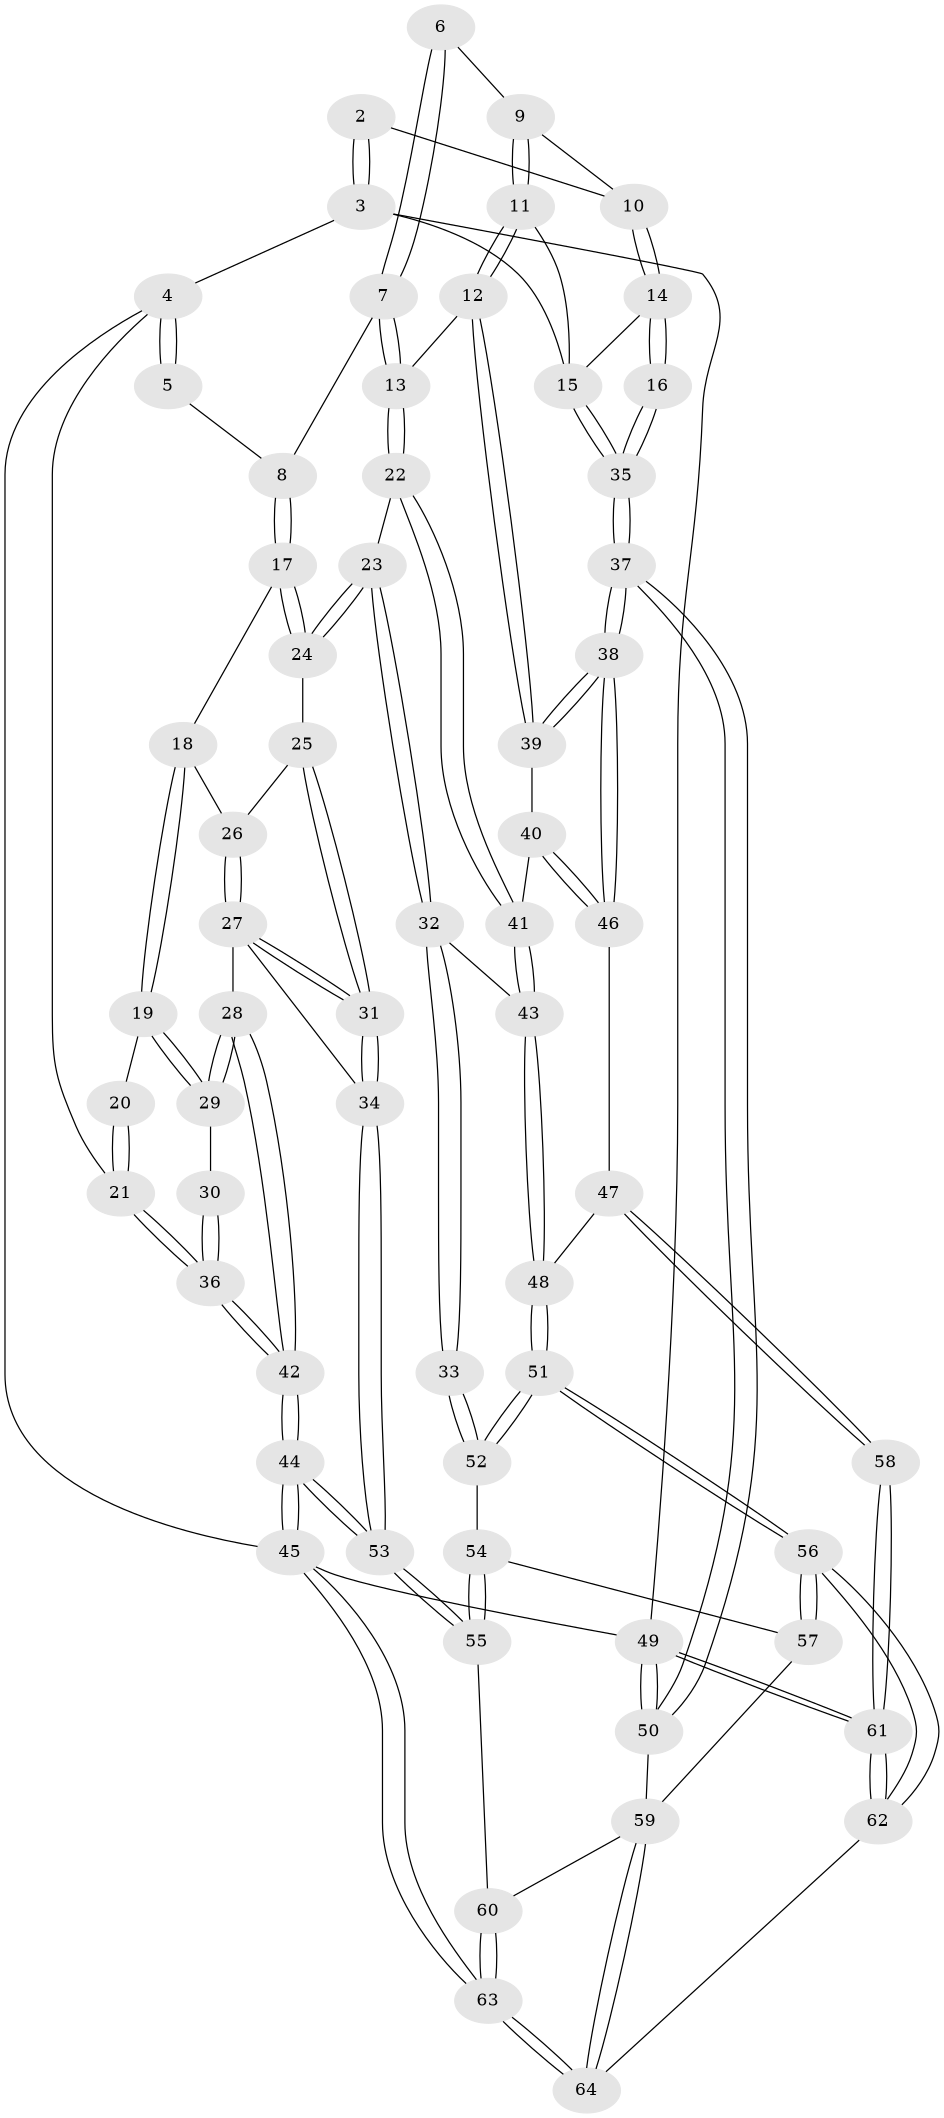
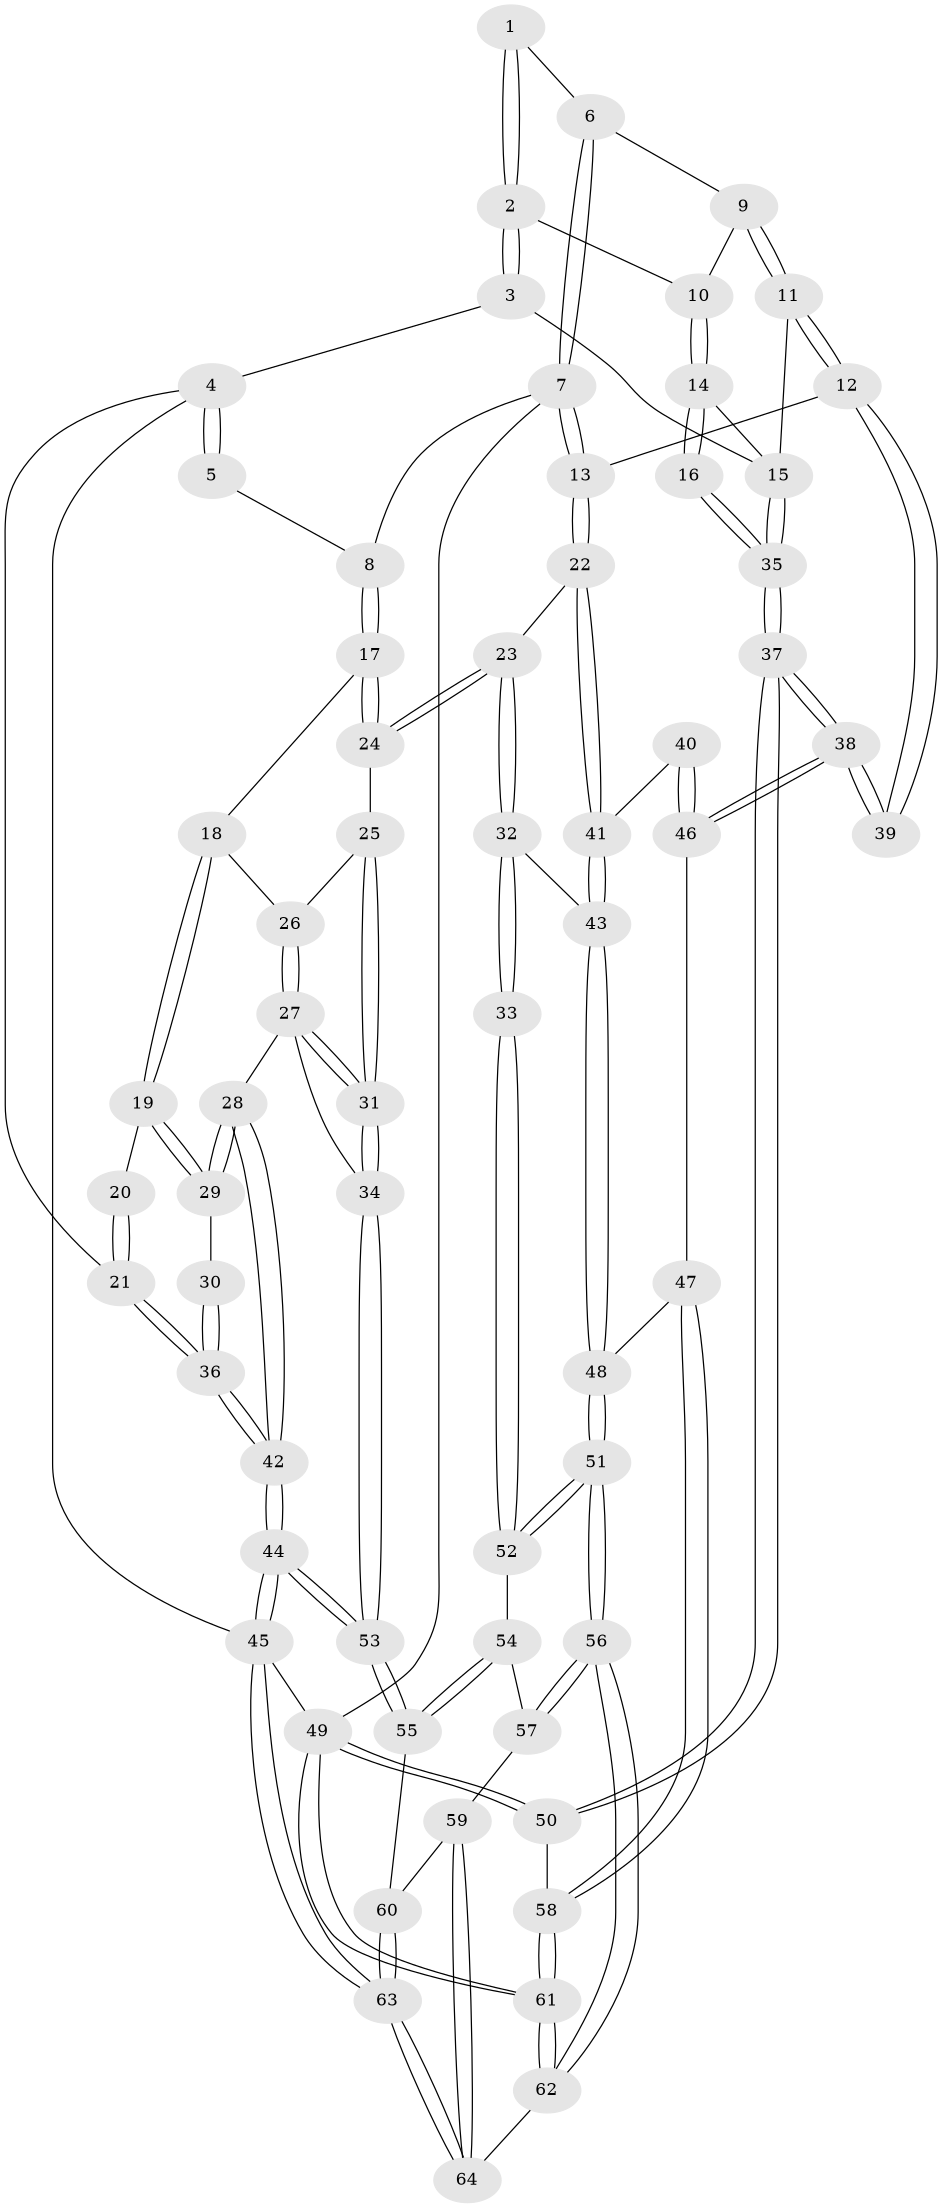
  graph {
    node [color=gray90 style=filled]
+   1
    2
    6
    3
    10
    7
    9
    4
    49
    15
    14
    5
    21
    45
    16
    35
    50
    61
    8
    36
    63
    17
    13
    11
    22
    18
    24
    12
    39
    40
    23
    41
    37
    19
    26
    25
    20
    29
    27
    30
    42
    32
    43
    33
    31
    34
    28
    44
    53
    52
    48
    54
    55
    38
    46
    58
    47
    51
    64
    56
    62
    57
    60
    59
+   1 -- 2
+   1 -- 2
+   1 -- 6
    2 -- 3
    2 -- 3
    2 -- 10
    6 -- 7
    6 -- 7
    6 -- 9
    3 -- 4
-   3 -- 49
+   7 -- 49
    3 -- 15
    10 -- 14
    10 -- 14
    7 -- 8
    7 -- 13
    7 -- 13
    9 -- 10
    9 -- 11
    9 -- 11
    4 -- 5
    4 -- 5
    4 -- 21
    4 -- 45
    49 -- 50
    49 -- 50
    49 -- 61
    49 -- 61
    15 -- 35
    15 -- 35
    14 -- 15
    14 -- 16
    14 -- 16
    5 -- 8
    21 -- 36
    21 -- 36
    45 -- 49
    45 -- 63
    45 -- 63
    16 -- 35
    16 -- 35
    35 -- 37
    35 -- 37
-   50 -- 59
+   50 -- 58
    61 -- 62
    61 -- 62
    8 -- 17
    8 -- 17
    36 -- 42
    36 -- 42
    63 -- 64
    63 -- 64
    17 -- 18
    17 -- 24
    17 -- 24
    13 -- 22
    13 -- 22
    11 -- 15
    11 -- 12
    11 -- 12
    22 -- 23
    22 -- 41
    22 -- 41
    18 -- 19
    18 -- 19
    18 -- 26
    24 -- 25
    12 -- 13
    12 -- 39
    12 -- 39
-   39 -- 40
    40 -- 41
    40 -- 46
    40 -- 46
    23 -- 24
    23 -- 24
    23 -- 32
    23 -- 32
    41 -- 43
    41 -- 43
    37 -- 50
    37 -- 50
    37 -- 38
    37 -- 38
    19 -- 20
    19 -- 29
    19 -- 29
    26 -- 27
    26 -- 27
    25 -- 26
    25 -- 31
    25 -- 31
    20 -- 21
    20 -- 21
    29 -- 30
    27 -- 31
    27 -- 31
    27 -- 34
    27 -- 28
    30 -- 36
    30 -- 36
    42 -- 44
    42 -- 44
    32 -- 43
    32 -- 33
    32 -- 33
    43 -- 48
    43 -- 48
    33 -- 52
    33 -- 52
    31 -- 34
    31 -- 34
    34 -- 53
    34 -- 53
    28 -- 29
    28 -- 29
    28 -- 42
    28 -- 42
    44 -- 45
    44 -- 45
    44 -- 53
    44 -- 53
    53 -- 55
    53 -- 55
    52 -- 54
    48 -- 51
    48 -- 51
    54 -- 55
    54 -- 55
    54 -- 57
    55 -- 60
    38 -- 39
    38 -- 39
    38 -- 46
    38 -- 46
    46 -- 47
    58 -- 61
    58 -- 61
    47 -- 48
    47 -- 58
    47 -- 58
    51 -- 52
    51 -- 52
    51 -- 56
    51 -- 56
    56 -- 62
    56 -- 62
    56 -- 57
    56 -- 57
    62 -- 64
    57 -- 59
    60 -- 63
    60 -- 63
    59 -- 64
    59 -- 64
    59 -- 60
  }
